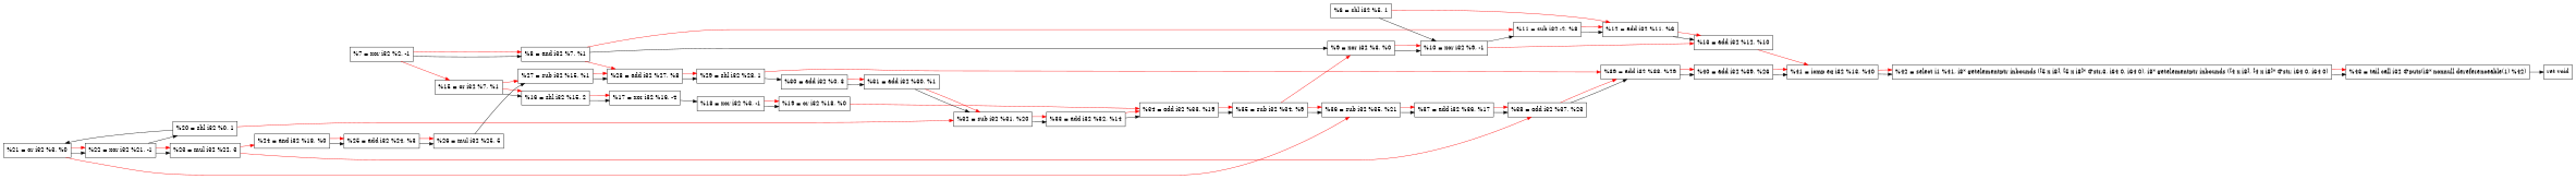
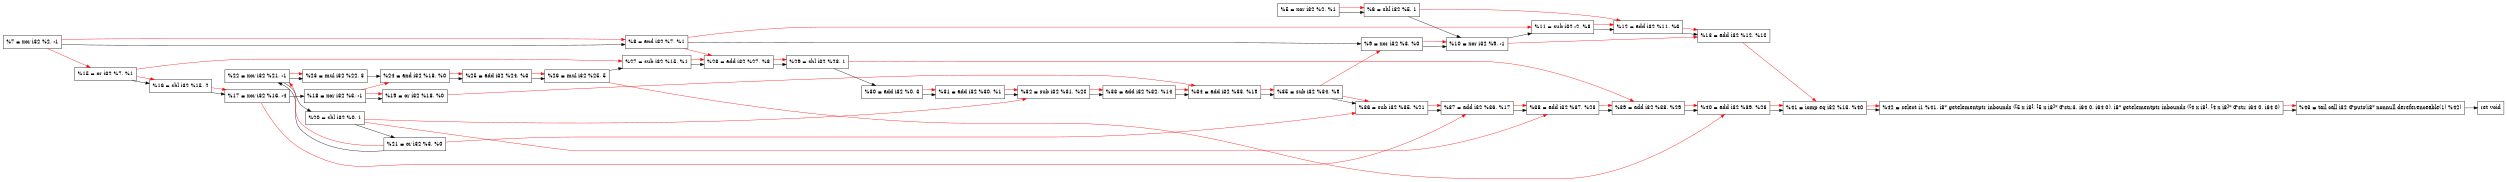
  digraph {
    rankdir=LR
    node [shape=record]
    edge [color=red]
+   n1 [label="  %5 = xor i32 %2, %1"]
    n2 [label="  %6 = shl i32 %5, 1"]
    n3 [label="  %12 = add i32 %11, %6"]
    n4 [label="  %10 = xor i32 %9, -1"]
    n5 [label="  %7 = xor i32 %2, -1"]
    n6 [label="  %8 = and i32 %7, %1"]
    n7 [label="  %15 = or i32 %7, %1"]
    n8 [label="  %13 = add i32 %12, %10"]
    n9 [label="  %9 = xor i32 %3, %0"]
    n10 [label="  %11 = sub i32 -2, %8"]
    n11 [label="  %28 = add i32 %27, %8"]
    n12 [label="  %16 = shl i32 %15, 2"]
    n13 [label="  %27 = sub i32 %15, %1"]
    n14 [label="  %29 = shl i32 %28, 1"]
    n15 [label="  %35 = sub i32 %34, %9"]
    n16 [label="  %36 = sub i32 %35, %21"]
    n17 [label="  %41 = icmp eq i32 %13, %40"]
    n18 [label="  %42 = select i1 %41, i8* getelementptr inbounds ([5 x i8], [5 x i8]* @str.3, i64 0, i64 0), i8* getelementptr inbounds ([4 x i8], [4 x i8]* @str, i64 0, i64 0)"]
    n19 [label="  %33 = add i32 %32, %14"]
    n20 [label="  %34 = add i32 %33, %19"]
    n21 [label="  %17 = xor i32 %16, -4"]
    n22 [label="  %18 = xor i32 %3, -1"]
    n23 [label="  %37 = add i32 %36, %17"]
    n24 [label="  %19 = or i32 %18, %0"]
    n25 [label="  %24 = and i32 %18, %0"]
    n26 [label="  %38 = add i32 %37, %23"]
    n27 [label="  %25 = add i32 %24, %3"]
    n28 [label="  %20 = shl i32 %0, 1"]
    n29 [label="  %21 = or i32 %3, %0"]
    n30 [label="  %32 = sub i32 %31, %20"]
    n31 [label="  %22 = xor i32 %21, -1"]
    n32 [label="  %23 = mul i32 %22, 3"]
    n33 [label="  %39 = add i32 %38, %29"]
    n34 [label="  %26 = mul i32 %25, 5"]
    n35 [label="  %40 = add i32 %39, %26"]
    n36 [label="  %30 = add i32 %0, 3"]
    n37 [label="  %31 = add i32 %30, %1"]
    n38 [label="  %43 = tail call i32 @puts(i8* nonnull dereferenceable(1) %42)"]
    n39 [label="  ret void"]
+   n1 -> n2 [color=""]
+   n1 -> n2
    n2 -> n3
    n2 -> n4 [color=""]
    n3 -> n8 [color=""]
    n3 -> n8
    n4 -> n8
    n4 -> n10 [color=""]
    n5 -> n6 [color=""]
    n5 -> n6
    n5 -> n7
    n6 -> n9 [color=""]
    n6 -> n10
    n6 -> n11
    n7 -> n12 [color=""]
    n7 -> n12
    n7 -> n13
    n8 -> n17
    n9 -> n4 [color=""]
    n9 -> n4
    n10 -> n3 [color=""]
    n10 -> n3
    n11 -> n14 [color=""]
    n11 -> n14
    n12 -> n21 [color=""]
    n12 -> n21
    n13 -> n11 [color=""]
    n13 -> n11
    n14 -> n33
    n14 -> n36 [color=""]
    n15 -> n9
    n15 -> n16 [color=""]
    n15 -> n16
    n16 -> n23 [color=""]
    n16 -> n23
    n17 -> n18 [color=""]
    n17 -> n18
    n18 -> n38 [color=""]
    n18 -> n38
    n19 -> n20 [color=""]
    n19 -> n20
    n20 -> n15 [color=""]
    n20 -> n15
    n21 -> n22 [color=""]
+   n21 -> n23
    n22 -> n24 [color=""]
    n22 -> n24
+   n22 -> n25
    n23 -> n26 [color=""]
    n23 -> n26
    n24 -> n20
    n25 -> n27 [color=""]
    n25 -> n27
    n26 -> n33 [color=""]
    n26 -> n33
    n27 -> n34 [color=""]
    n27 -> n34
    n28 -> n29 [color=""]
    n28 -> n30
    n29 -> n16
    n29 -> n31 [color=""]
    n29 -> n31
    n30 -> n19 [color=""]
    n30 -> n19
    n31 -> n28 [color=""]
    n31 -> n32 [color=""]
    n31 -> n32
-   n32 -> n25
-   n32 -> n26
+   n32 -> n25 [color=""]
+   n28 -> n26
    n33 -> n35 [color=""]
    n33 -> n35
    n34 -> n13 [color=""]
+   n34 -> n35
    n35 -> n17 [color=""]
    n35 -> n17
    n36 -> n37 [color=""]
    n36 -> n37
    n37 -> n30 [color=""]
    n37 -> n30
    n38 -> n39 [color=""]
  }
